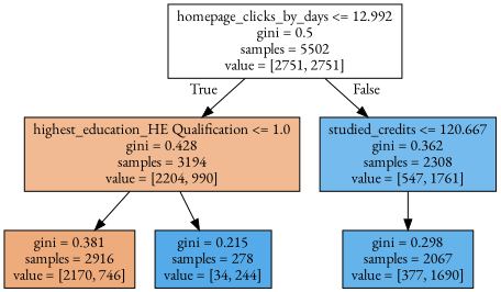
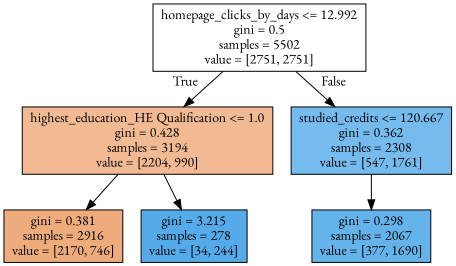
  digraph {
    fontname="EB Garamond"
    node [color=black fontname="EB Garamond" shape=box style=filled]
    edge [fontname="EB Garamond"]
    n1 [fillcolor="#e5813900" label="homepage_clicks_by_days <= 12.992\ngini = 0.5\nsamples = 5502\nvalue = [2751, 2751]"]
    n2 [fillcolor="#e581398c" label="highest_education_HE Qualification <= 1.0\ngini = 0.428\nsamples = 3194\nvalue = [2204, 990]"]
    n3 [fillcolor="#399de5b0" label="studied_credits <= 120.667\ngini = 0.362\nsamples = 2308\nvalue = [547, 1761]"]
    n4 [fillcolor="#e58139a7" label="gini = 0.381\nsamples = 2916\nvalue = [2170, 746]"]
-   n5 [fillcolor="#399de5db" label="gini = 0.215\nsamples = 278\nvalue = [34, 244]"]
+   n5 [fillcolor="#399de5db" label="gini = 3.215\nsamples = 278\nvalue = [34, 244]"]
    n6 [fillcolor="#399de5c6" label="gini = 0.298\nsamples = 2067\nvalue = [377, 1690]"]
    n1 -> n2 [headlabel=True labelangle=45 labeldistance=2.5]
    n1 -> n3 [headlabel=False labelangle=-45 labeldistance=2.5]
    n2 -> n4
    n2 -> n5
    n3 -> n6
  }
